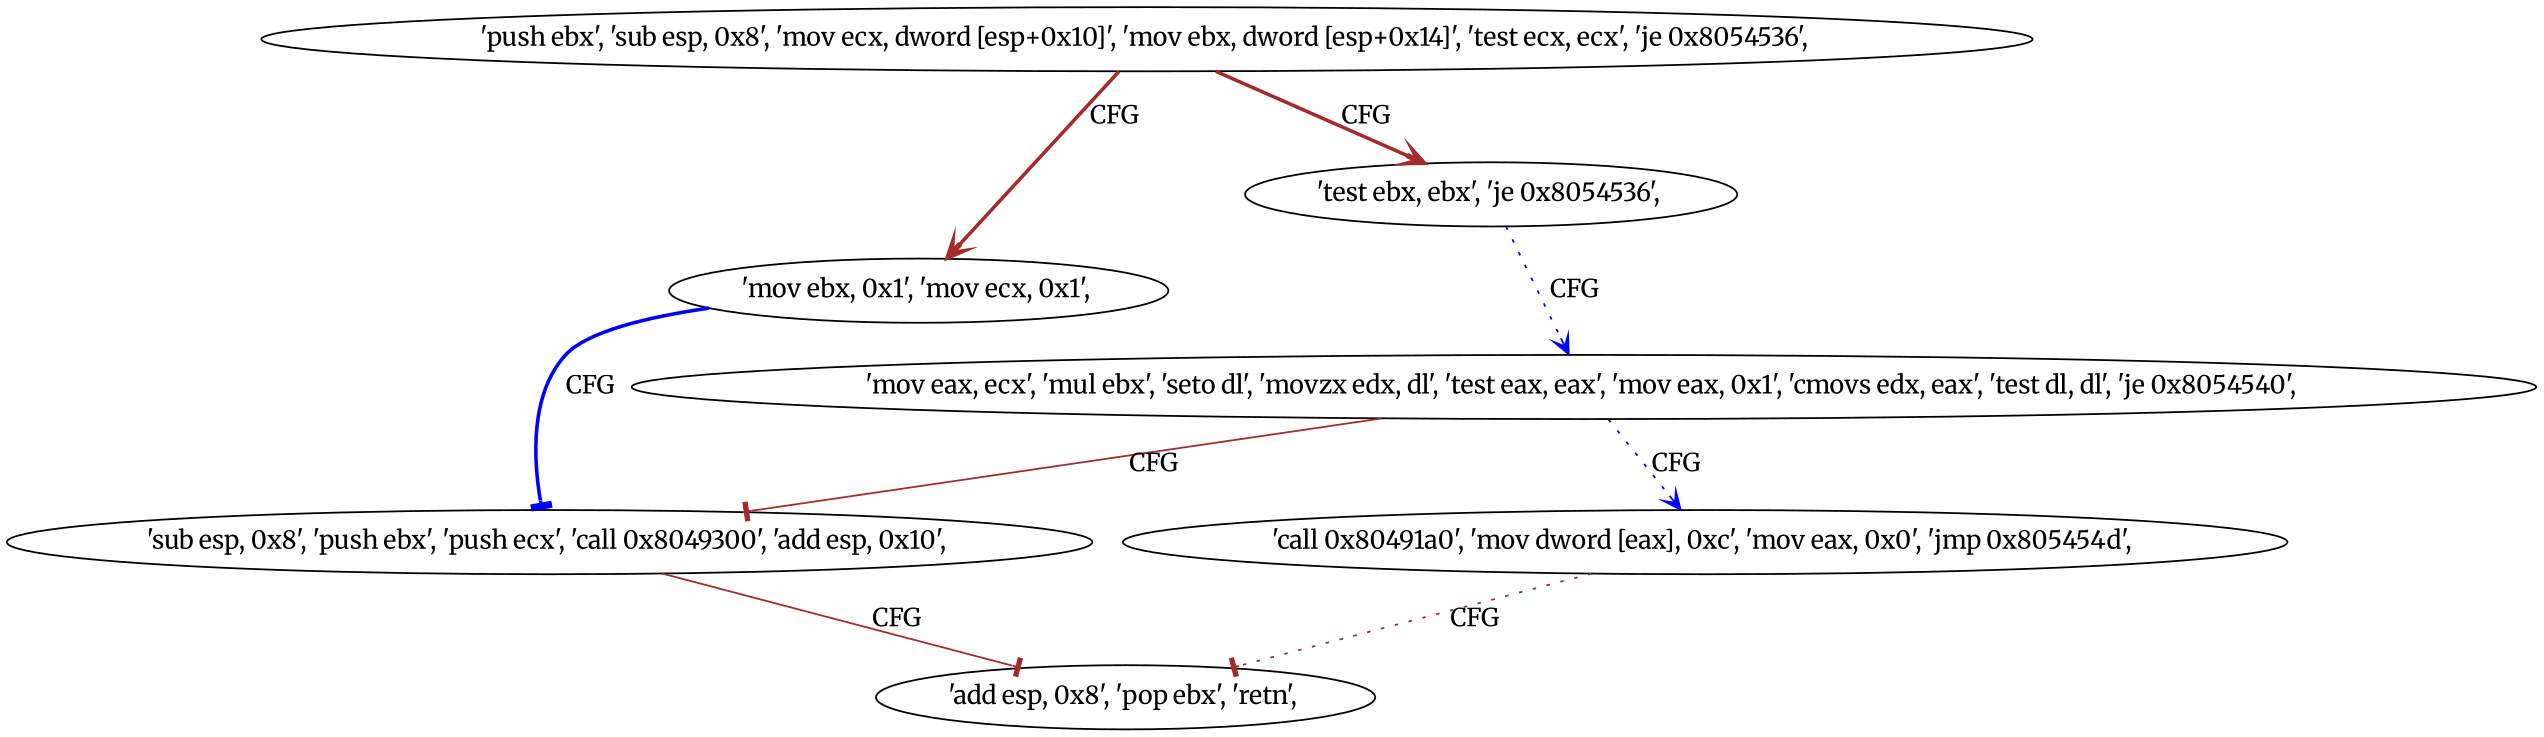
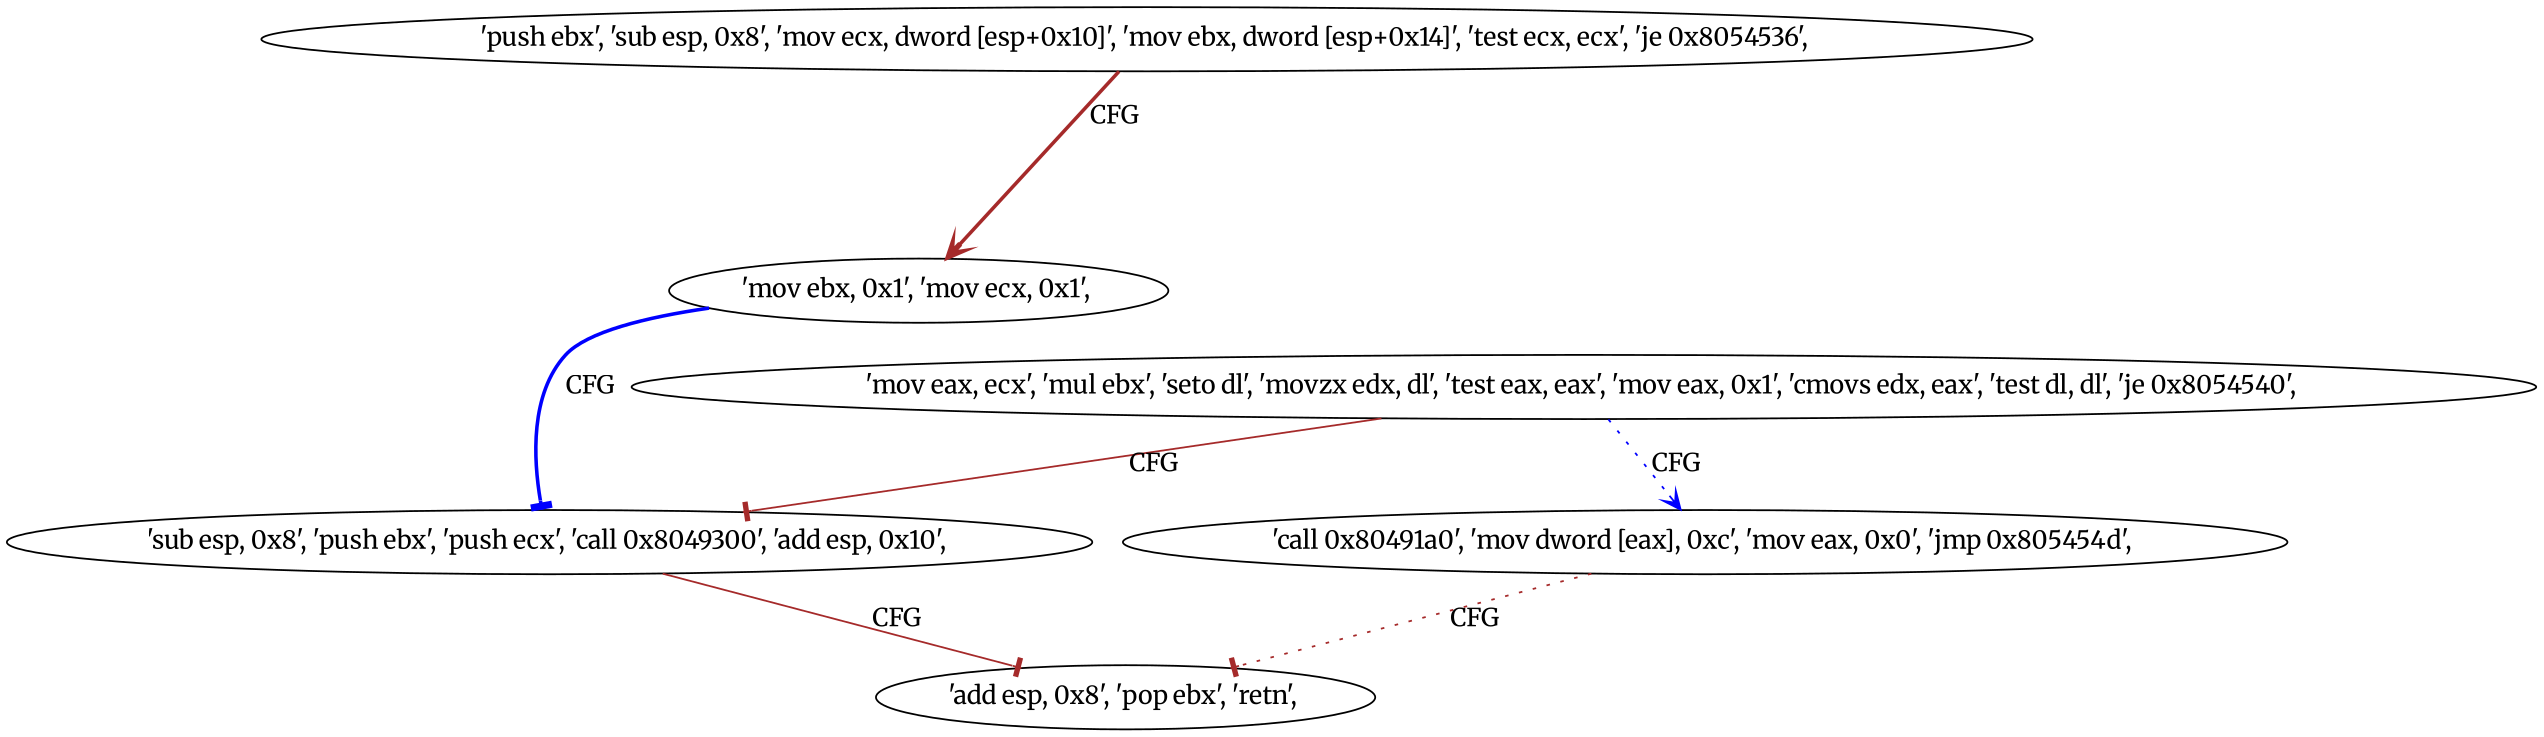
  digraph {
    fontname=Merriweather
    node [fontname=Merriweather]
    edge [arrowhead=vee color=brown fontname=Merriweather style=bold]
    n1 [label="'push ebx', 'sub esp, 0x8', 'mov ecx, dword [esp+0x10]', 'mov ebx, dword [esp+0x14]', 'test ecx, ecx', 'je 0x8054536', "]
    n2 [label="'mov ebx, 0x1', 'mov ecx, 0x1', "]
-   n3 [label="'test ebx, ebx', 'je 0x8054536', "]
    n4 [label="'sub esp, 0x8', 'push ebx', 'push ecx', 'call 0x8049300', 'add esp, 0x10', "]
    n5 [label="'mov eax, ecx', 'mul ebx', 'seto dl', 'movzx edx, dl', 'test eax, eax', 'mov eax, 0x1', 'cmovs edx, eax', 'test dl, dl', 'je 0x8054540', "]
    n6 [label="'add esp, 0x8', 'pop ebx', 'retn', "]
    n7 [label="'call 0x80491a0', 'mov dword [eax], 0xc', 'mov eax, 0x0', 'jmp 0x805454d', "]
    n1 -> n2 [label=CFG]
-   n1 -> n3 [label=CFG]
    n2 -> n4 [arrowhead=tee color=blue label=CFG]
-   n3 -> n5 [color=blue label=CFG style=dotted]
    n4 -> n6 [arrowhead=tee label=CFG style=solid]
    n5 -> n4 [arrowhead=tee label=CFG style=solid]
    n5 -> n7 [color=blue label=CFG style=dotted]
    n7 -> n6 [arrowhead=tee label=CFG style=dotted]
  }
